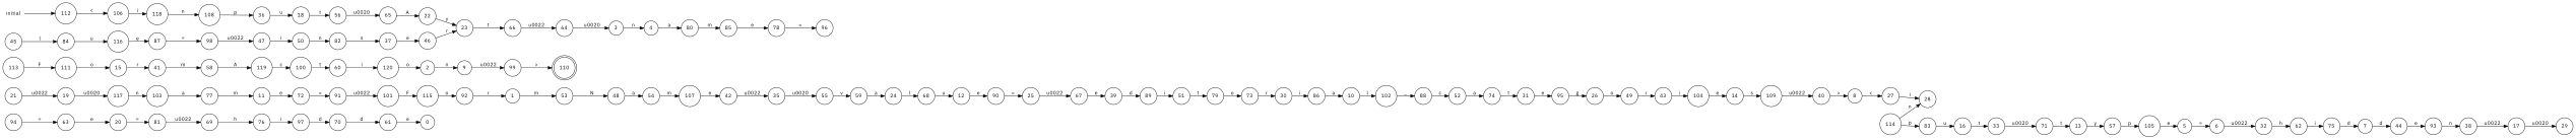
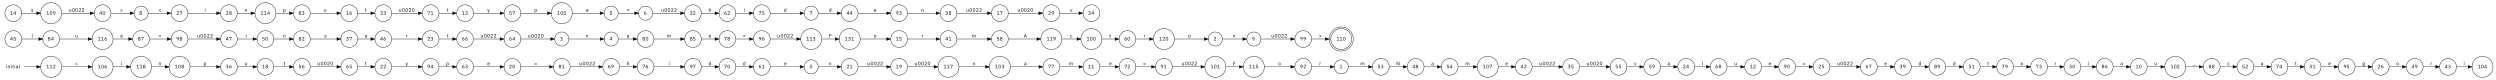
  digraph {
    fontname="IBM Plex Sans"
    rankdir=LR
    node [fontname="IBM Plex Sans" shape=circle]
    edge [fontname="IBM Plex Sans"]
    0
    21
    19
    117
    1
    53
    48
    54
    2
    9
    99
    110 [shape=doublecircle]
    3
    4
    80
    85
    78
    5
    6
    32
    62
    75
    7
    44
    93
    38
    8
    27
    28
    114
    10
    102
    88
    52
    11
    72
    91
    101
    12
    90
    25
    67
    13
    57
    105
    14
    109
    40
    15
    41
    58
    119
    16
    33
    71
    17
    29
+   34
    18
    56
    65
    22
    103
    77
    20
    81
    69
    76
    94
    63
    23
    66
    64
    24
    68
    39
    89
    26
    49
    43
    104
    83
    45
    84
    30
    86
    31
    95
    116
    35
    55
    59
    36
    37
    46
    51
    79
    100
    42
    87
    47
    50
    82
    107
    73
    74
    60
    120
    61
    97
    70
    115
    96
    113
-   111
+   111 [label=131]
    98
    92
    106
    118
    108
    112
    initial [shape=plaintext]
+   0 -> 21 [label=n]
    21 -> 19 [label="\u0022"]
    19 -> 117 [label="\u0020"]
    117 -> 103 [label=n]
    1 -> 53 [label=m]
    53 -> 48 [label=N]
    48 -> 54 [label=a]
    54 -> 107 [label=m]
    2 -> 9 [label=n]
    9 -> 99 [label="\u0022"]
    99 -> 110 [label=">"]
    3 -> 4 [label=n]
    4 -> 80 [label=a]
    80 -> 85 [label=m]
    85 -> 78 [label=e]
    78 -> 96 [label="="]
    5 -> 6 [label="="]
    6 -> 32 [label="\u0022"]
    32 -> 62 [label=h]
    62 -> 75 [label=i]
    75 -> 7 [label=d]
    7 -> 44 [label=d]
    44 -> 93 [label=e]
    93 -> 38 [label=n]
    38 -> 17 [label="\u0022"]
    8 -> 27 [label="<"]
    27 -> 28 [label=i]
-   114 -> 28 [label=n]
+   28 -> 114 [label=n]
    114 -> 83 [label=p]
-   10 -> 102 [label=l]
+   10 -> 102 [label=u]
    102 -> 88 [label=_]
    88 -> 52 [label=c]
    52 -> 74 [label=a]
    11 -> 72 [label=e]
    72 -> 91 [label="="]
    91 -> 101 [label="\u0022"]
    101 -> 115 [label=F]
    12 -> 90 [label=e]
    90 -> 25 [label="="]
    25 -> 67 [label="\u0022"]
    67 -> 39 [label=e]
    13 -> 57 [label=y]
    57 -> 105 [label=p]
    105 -> 5 [label=e]
    14 -> 109 [label=s]
    109 -> 40 [label="\u0022"]
    40 -> 8 [label=">"]
    15 -> 41 [label=r]
    41 -> 58 [label=m]
    58 -> 119 [label=A]
    119 -> 100 [label=c]
    16 -> 33 [label=t]
    33 -> 71 [label="\u0020"]
    71 -> 13 [label=t]
    17 -> 29 [label="\u0020"]
+   29 -> 34 [label=v]
    18 -> 56 [label=t]
    56 -> 65 [label="\u0020"]
-   65 -> 22 [label=A]
-   22 -> 23 [label=y]
+   65 -> 22 [label=t]
+   22 -> 94 [label=y]
    103 -> 77 [label=a]
    77 -> 11 [label=m]
    20 -> 81 [label="="]
    81 -> 69 [label="\u0022"]
    69 -> 76 [label=h]
    76 -> 97 [label=i]
-   94 -> 63 [label="="]
+   94 -> 63 [label=p]
    63 -> 20 [label=e]
    23 -> 66 [label=t]
    66 -> 64 [label="\u0022"]
    64 -> 3 [label="\u0020"]
    24 -> 68 [label=l]
    68 -> 12 [label=u]
    39 -> 89 [label=d]
-   89 -> 51 [label=i]
+   89 -> 51 [label=d]
    26 -> 49 [label=o]
    49 -> 43 [label=r]
    43 -> 104 [label=i]
-   104 -> 14 [label=e]
    83 -> 16 [label=u]
    45 -> 84 [label=l]
    84 -> 116 [label=u]
    30 -> 86 [label=i]
    86 -> 10 [label=a]
    31 -> 95 [label=e]
    95 -> 26 [label=g]
    116 -> 87 [label=e]
    35 -> 55 [label="\u0020"]
    55 -> 59 [label=v]
    59 -> 24 [label=a]
    36 -> 18 [label=u]
    37 -> 46 [label=e]
    46 -> 23 [label=r]
    51 -> 79 [label=t]
    79 -> 73 [label=o]
    100 -> 60 [label=t]
    42 -> 35 [label="\u0022"]
    87 -> 98 [label="="]
    47 -> 50 [label=i]
    50 -> 82 [label=n]
    82 -> 37 [label=s]
    107 -> 42 [label=e]
    73 -> 30 [label=r]
    74 -> 31 [label=t]
    60 -> 120 [label=i]
    120 -> 2 [label=o]
    61 -> 0 [label=e]
    97 -> 70 [label=d]
    70 -> 61 [label=d]
    115 -> 92 [label=o]
+   96 -> 113 [label="\u0022"]
    113 -> 111 [label=F]
    111 -> 15 [label=o]
    98 -> 47 [label="\u0022"]
    92 -> 1 [label=r]
    106 -> 118 [label=i]
    118 -> 108 [label=n]
    108 -> 36 [label=p]
    112 -> 106 [label="<"]
    initial -> 112
  }
